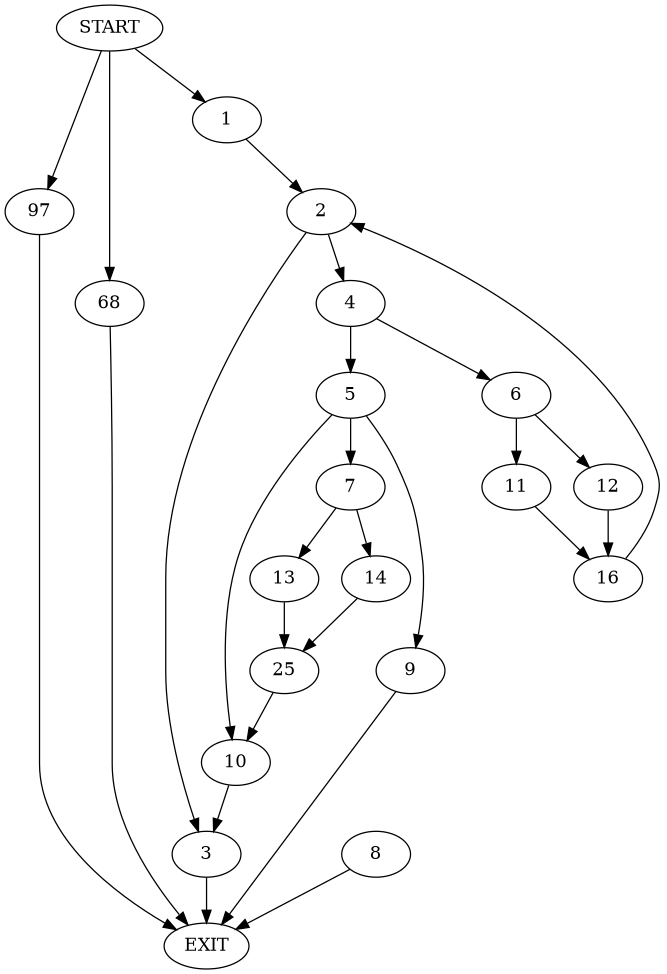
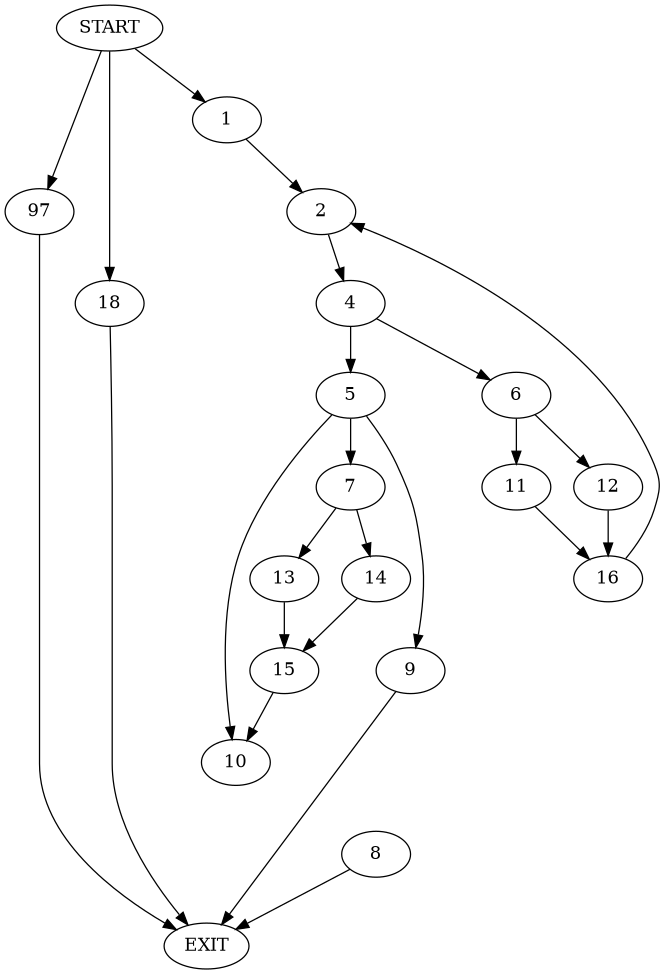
  digraph {
    n1 [label=START]
    1
    n3 [label=97]
-   18 [label=68]
+   18
    2
    n6 [label=EXIT]
-   3
    4
    5
    6
    7
    9
    10
    11
    12
    13
    14
    8
    16
-   15 [label=25]
+   15
    n1 -> 1
    n1 -> n3
    n1 -> 18
    1 -> 2
    n3 -> n6
    18 -> n6
-   2 -> 3
    2 -> 4
-   3 -> n6
    4 -> 5
    4 -> 6
    5 -> 7
    5 -> 9
    5 -> 10
    6 -> 11
    6 -> 12
    7 -> 13
    7 -> 14
    9 -> n6
-   10 -> 3
    11 -> 16
    12 -> 16
    13 -> 15
    14 -> 15
    8 -> n6
    16 -> 2
    15 -> 10
  }
